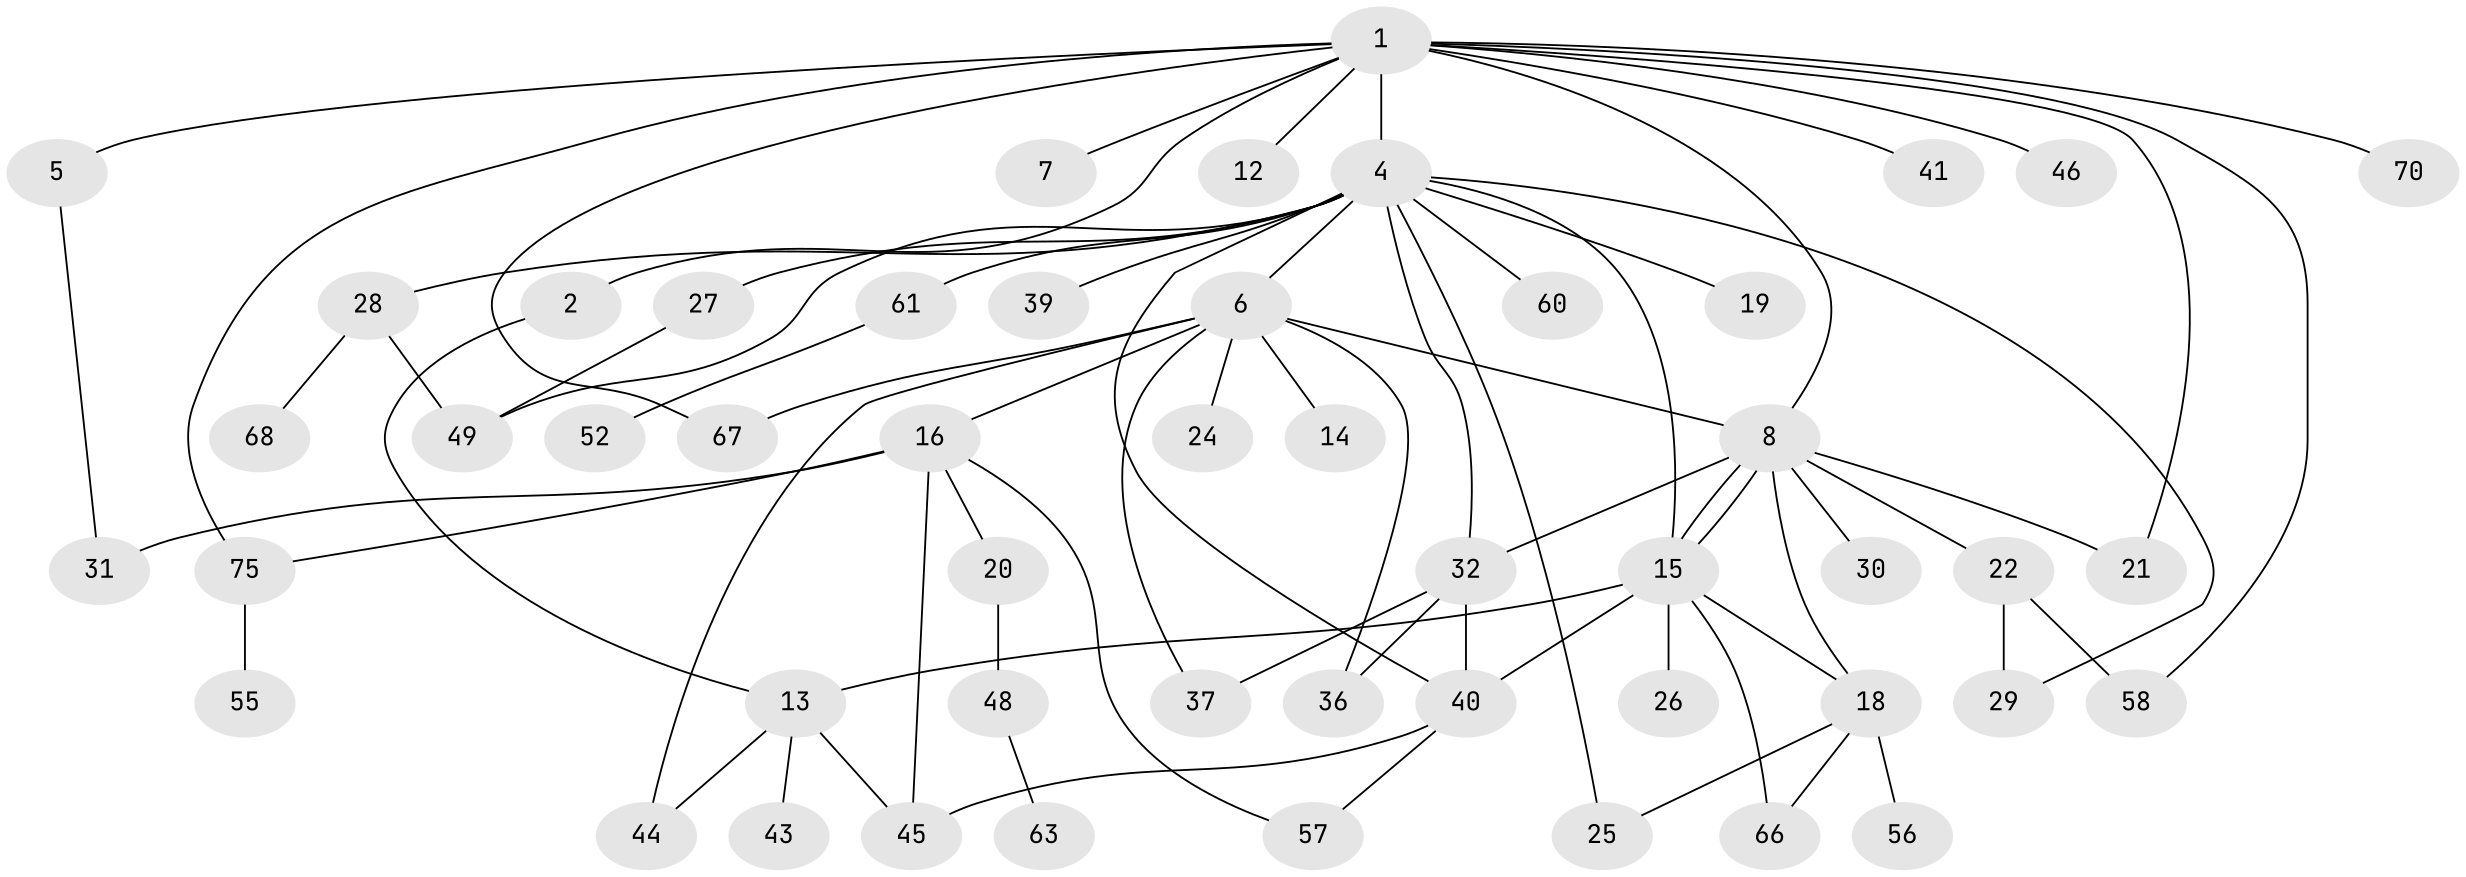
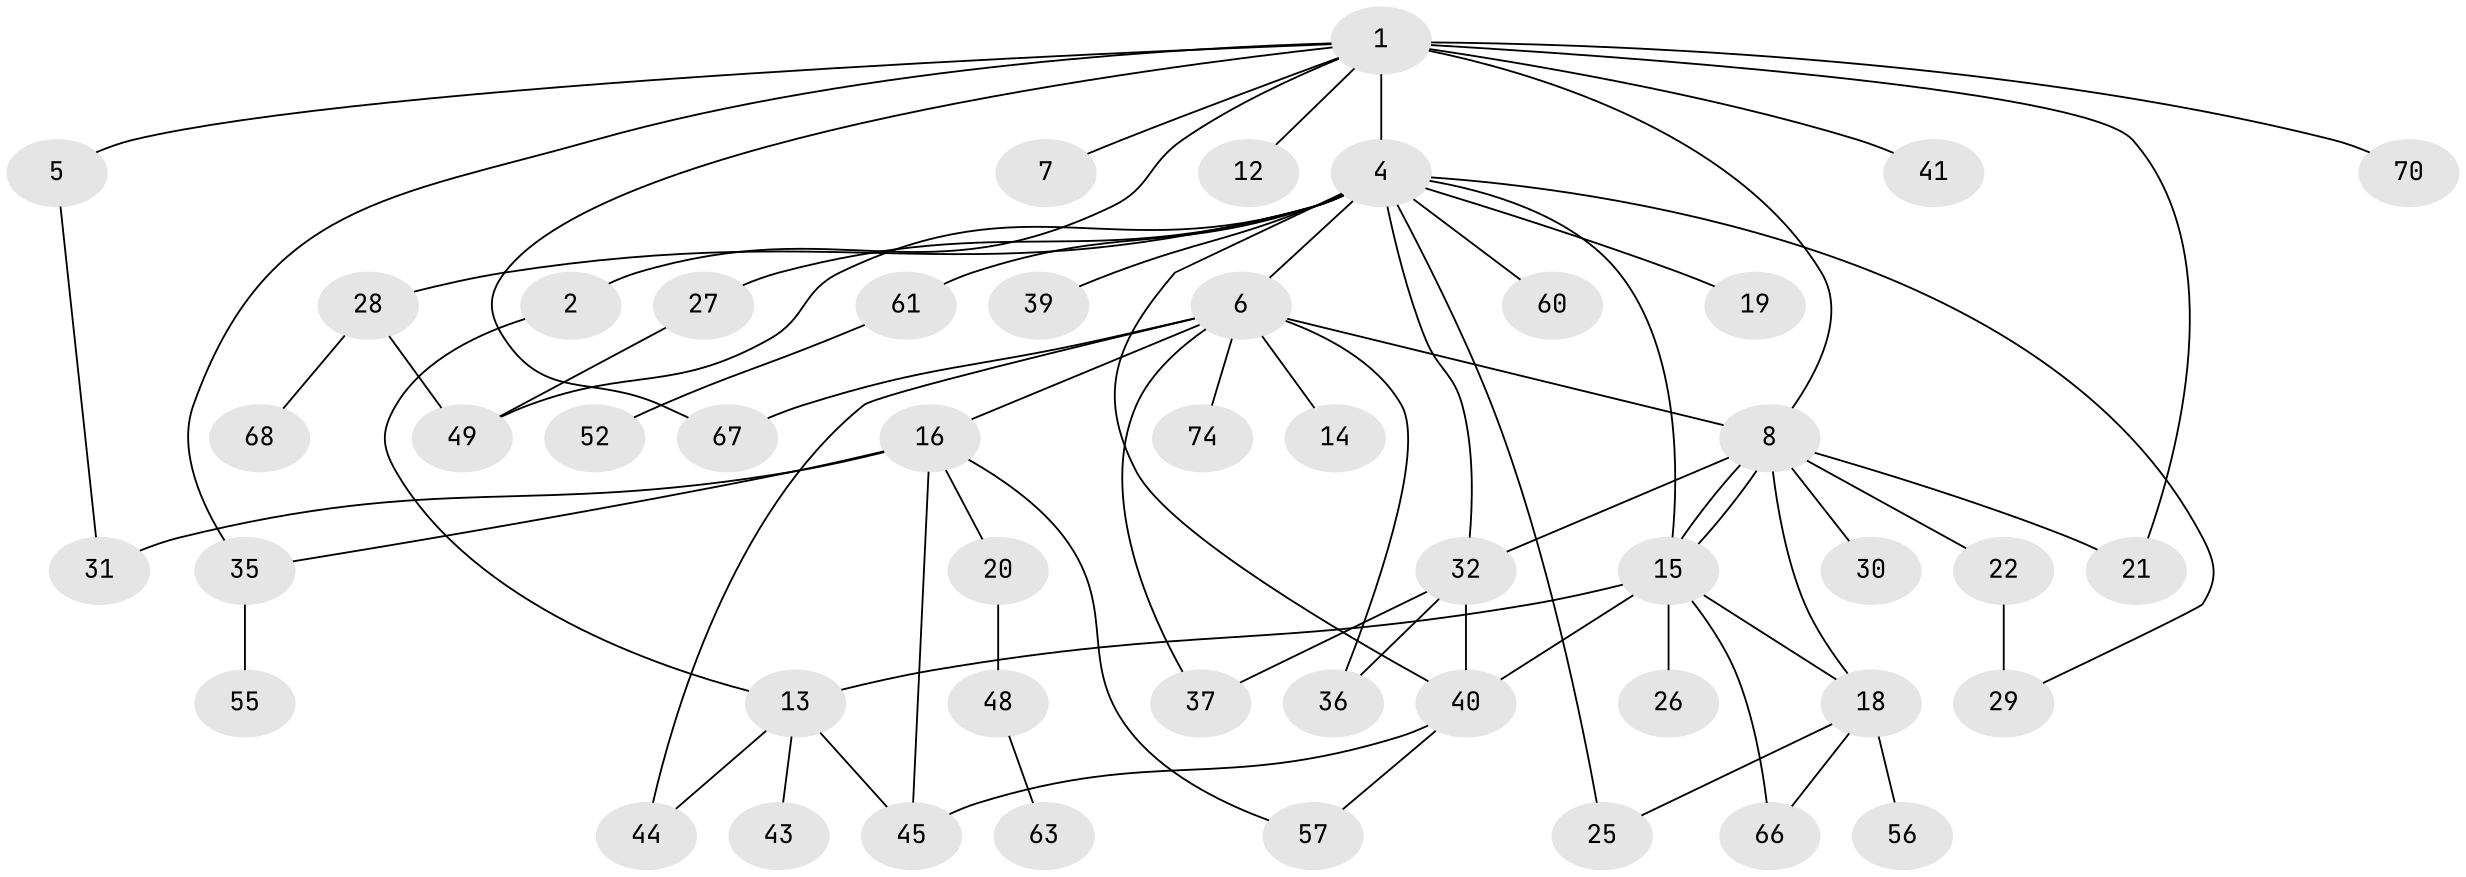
  graph {
    fontname="JetBrains Mono"
    node [color=gray90 fontname="JetBrains Mono" style=filled]
    edge [fontname="JetBrains Mono"]
    1 [super="+3"]
    2
    4 [super="+15"]
    5
    7 [super="+17"]
    8 [super="+9"]
    12
    21 [super="+69"]
-   35 [super="+62" label=75]
+   35 [super="+62"]
    41
-   46
-   58
    67
    70
    13 [super="+23"]
    6 [super="+10"]
    n17 [label=15 super="+50"]
    19
    25 [super="+64"]
    27 [super="+38"]
    28 [super="+34"]
    29
    32 [super="+65"]
    39
    40 [super="+42"]
    49 [super="+59"]
    60
    61
    31
    18 [super="+33"]
    22 [super="+51"]
    30
    55
    44
    43
    45 [super="+54"]
    14
    16 [super="+47"]
-   24
+   24 [label=74]
    36
    37
    26
    66 [super="+71"]
    68
    57
    52
    20
    56
    48 [super="+53"]
    63
    1 -- 2
    1 -- 4
    1 -- 5
    1 -- 7
    1 -- 8
    1 -- 12
    1 -- 21
    1 -- 35
    1 -- 41
-   1 -- 46
-   1 -- 58
    1 -- 67
    1 -- 70
    2 -- 13
    4 -- 6
    4 -- n17
    4 -- 19
    4 -- 25
    4 -- 27
    4 -- 28
    4 -- 29
    4 -- 32
    4 -- 39
    4 -- 40
    4 -- 49
    4 -- 60
    4 -- 61
    5 -- 31
    8 -- 21
    8 -- n17
    8 -- n17
    8 -- 32
    8 -- 18
    8 -- 22
    8 -- 30
    35 -- 55
    13 -- 44
    13 -- 43
    13 -- 45
    6 -- 8
    6 -- 67
    6 -- 44
    6 -- 14
    6 -- 16
    6 -- 24
    6 -- 36
    6 -- 37
    n17 -- 13
    n17 -- 40
    n17 -- 18
    n17 -- 26
    n17 -- 66
    27 -- 49
    28 -- 49
    28 -- 68
    32 -- 40
    32 -- 36
    32 -- 37
    40 -- 45
    40 -- 57
    61 -- 52
    18 -- 25
    18 -- 66
    18 -- 56
-   22 -- 58 [weight=2]
    22 -- 29
    16 -- 35
    16 -- 31
    16 -- 45 [weight=2]
    16 -- 57
    16 -- 20
    20 -- 48
    48 -- 63
  }
